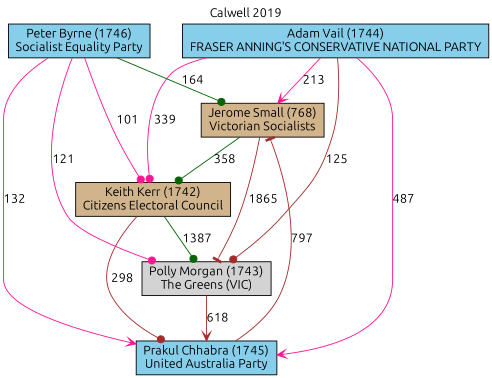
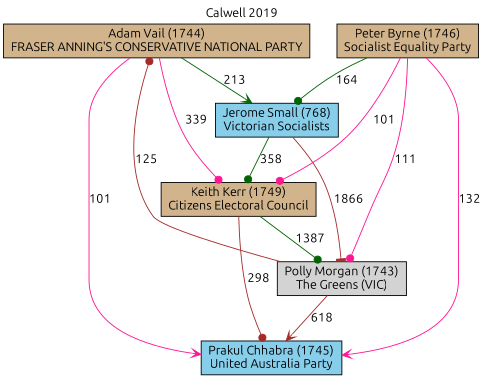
  digraph {
    fontname=Ubuntu
    label="Calwell 2019"
    labelloc=t
    mclimit=10
    node [fillcolor=skyblue fontname=Ubuntu shape=box style=filled]
    edge [arrowhead=dot color=deeppink fontname=Ubuntu]
-   n1 [label="Adam Vail (1744)\nFRASER ANNING'S CONSERVATIVE NATIONAL PARTY"]
-   n2 [fillcolor=tan label="Jerome Small (768)\nVictorian Socialists"]
-   n3 [fillcolor=tan label="Keith Kerr (1742)\nCitizens Electoral Council"]
+   n1 [fillcolor=tan label="Adam Vail (1744)\nFRASER ANNING'S CONSERVATIVE NATIONAL PARTY"]
+   n2 [label="Jerome Small (768)\nVictorian Socialists"]
+   n3 [fillcolor=tan label="Keith Kerr (1749)\nCitizens Electoral Council"]
    n4 [fillcolor=lightgrey label="Polly Morgan (1743)\nThe Greens (VIC)"]
    n5 [label="Prakul Chhabra (1745)\nUnited Australia Party"]
-   n6 [label="Peter Byrne (1746)\nSocialist Equality Party"]
-   n1 -> n2 [arrowhead=vee label=213]
+   n6 [fillcolor=tan label="Peter Byrne (1746)\nSocialist Equality Party"]
+   n1 -> n2 [arrowhead=vee color=darkgreen label=213]
    n1 -> n3 [label=339]
-   n1 -> n4 [color=brown label=125]
-   n1 -> n5 [arrowhead=vee label=487]
+   n4 -> n1 [color=brown label=125]
+   n1 -> n5 [arrowhead=vee label=101]
    n2 -> n3 [color=darkgreen label=358]
-   n2 -> n4 [arrowhead=tee color=brown label=1865]
+   n2 -> n4 [arrowhead=tee color=brown label=1866]
    n3 -> n4 [color=darkgreen label=1387]
    n3 -> n5 [color=brown label=298]
    n4 -> n5 [arrowhead=vee color=brown label=618]
-   n5 -> n2 [arrowhead=tee color=brown label=797]
    n6 -> n2 [color=darkgreen label=164]
    n6 -> n3 [label=101]
-   n6 -> n4 [label=121]
+   n6 -> n4 [label=111]
    n6 -> n5 [arrowhead=vee label=132]
  }
